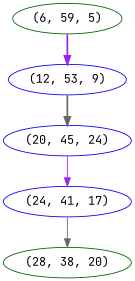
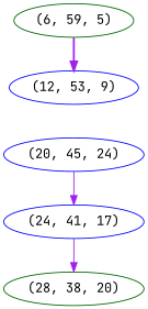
  digraph {
    fontname="JetBrains Mono"
    node [color=blue fontname="JetBrains Mono"]
    edge [color=gray40 fontname="JetBrains Mono" style=bold]
    "(12, 53, 9)"
    "(6, 59, 5)" [color=darkgreen]
    n3 [label="(20, 45, 24)"]
    "(24, 41, 17)"
    "(28, 38, 20)" [color=darkgreen]
-   "(12, 53, 9)" -> n3
    "(6, 59, 5)" -> "(12, 53, 9)" [color=purple]
    n3 -> "(24, 41, 17)" [color=purple style=solid]
-   "(24, 41, 17)" -> "(28, 38, 20)" [style=solid]
+   "(24, 41, 17)" -> "(28, 38, 20)" [color=purple style=solid]
  }
